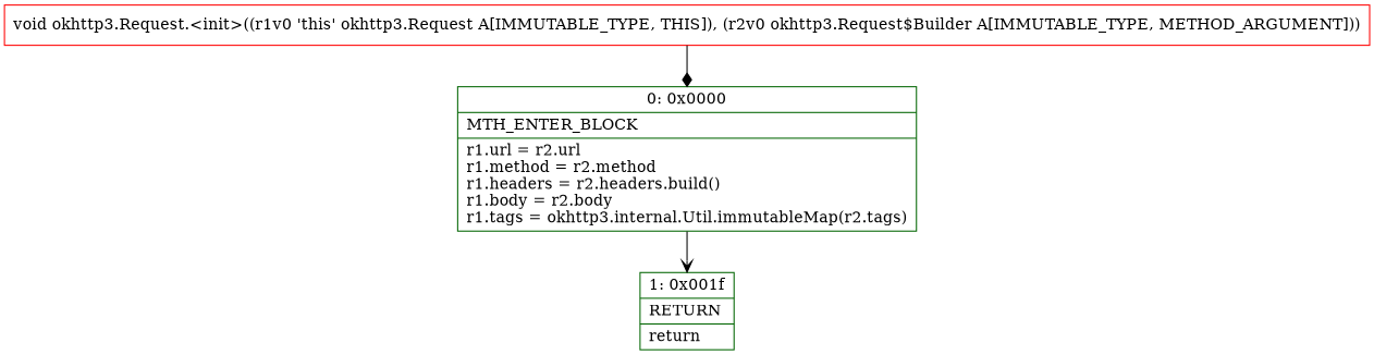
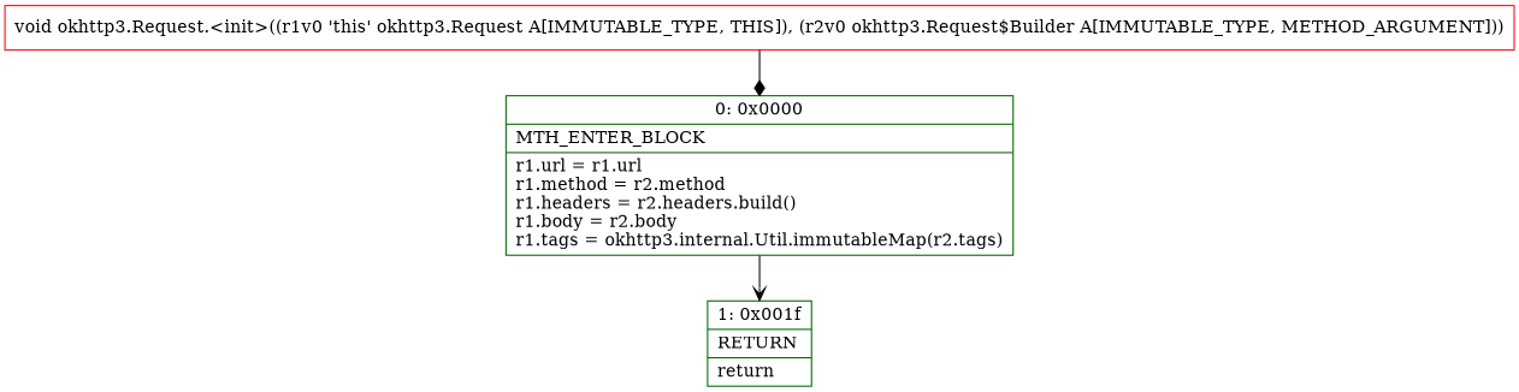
  digraph {
    node [shape=record color=darkgreen]
-   n1 [label="{0\:\ 0x0000|MTH_ENTER_BLOCK\l|r1.url = r2.url\lr1.method = r2.method\lr1.headers = r2.headers.build()\lr1.body = r2.body\lr1.tags = okhttp3.internal.Util.immutableMap(r2.tags)\l}"]
+   n1 [label="{0\:\ 0x0000|MTH_ENTER_BLOCK\l|r1.url = r1.url\lr1.method = r2.method\lr1.headers = r2.headers.build()\lr1.body = r2.body\lr1.tags = okhttp3.internal.Util.immutableMap(r2.tags)\l}"]
    n2 [label="{1\:\ 0x001f|RETURN\l|return\l}"]
    n3 [label="{void okhttp3.Request.\<init\>((r1v0 'this' okhttp3.Request A[IMMUTABLE_TYPE, THIS]), (r2v0 okhttp3.Request$Builder A[IMMUTABLE_TYPE, METHOD_ARGUMENT])) }" color=red]
    n1 -> n2 [arrowhead=vee]
    n3 -> n1 [arrowhead=diamond]
  }
